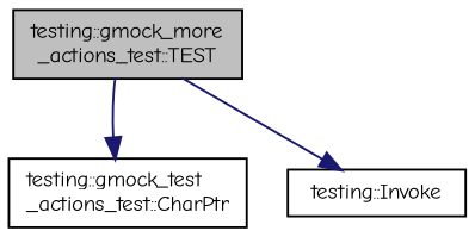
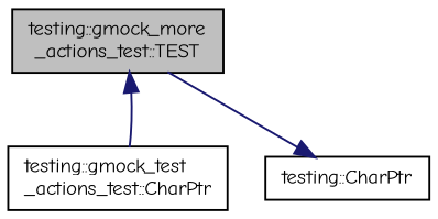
  digraph {
    fontname="Comic Neue"
    rankdir=TB
    node [color=black fontname="Comic Neue" fontsize=10 shape=record]
    edge [color=midnightblue fontname="Comic Neue" fontsize=10 labelfontname=Helvetica labelfontsize=10 style=solid]
    n1 [fillcolor=grey75 fontcolor=black height=0.2 label="testing::gmock_more\l_actions_test::TEST" style=filled width=0.4]
    n2 [height=0.2 label="testing::gmock_test\l_actions_test::CharPtr" width=0.4]
-   n3 [height=0.2 label="testing::Invoke" width=0.4]
-   n1 -> n2
+   n3 [height=0.2 label="testing::CharPtr" width=0.4]
+   n2 -> n1
    n1 -> n3
  }
